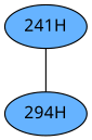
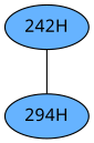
  graph {
    fontname="Noto Sans"
    node [fillcolor="#66B3FF" style=radial fontname="Noto Sans"]
-   "242H" [label="241H"]
+   "242H"
    "294H"
    "242H" -- "294H" [penwidth=1 fontname="Noto Sans"]
  }
